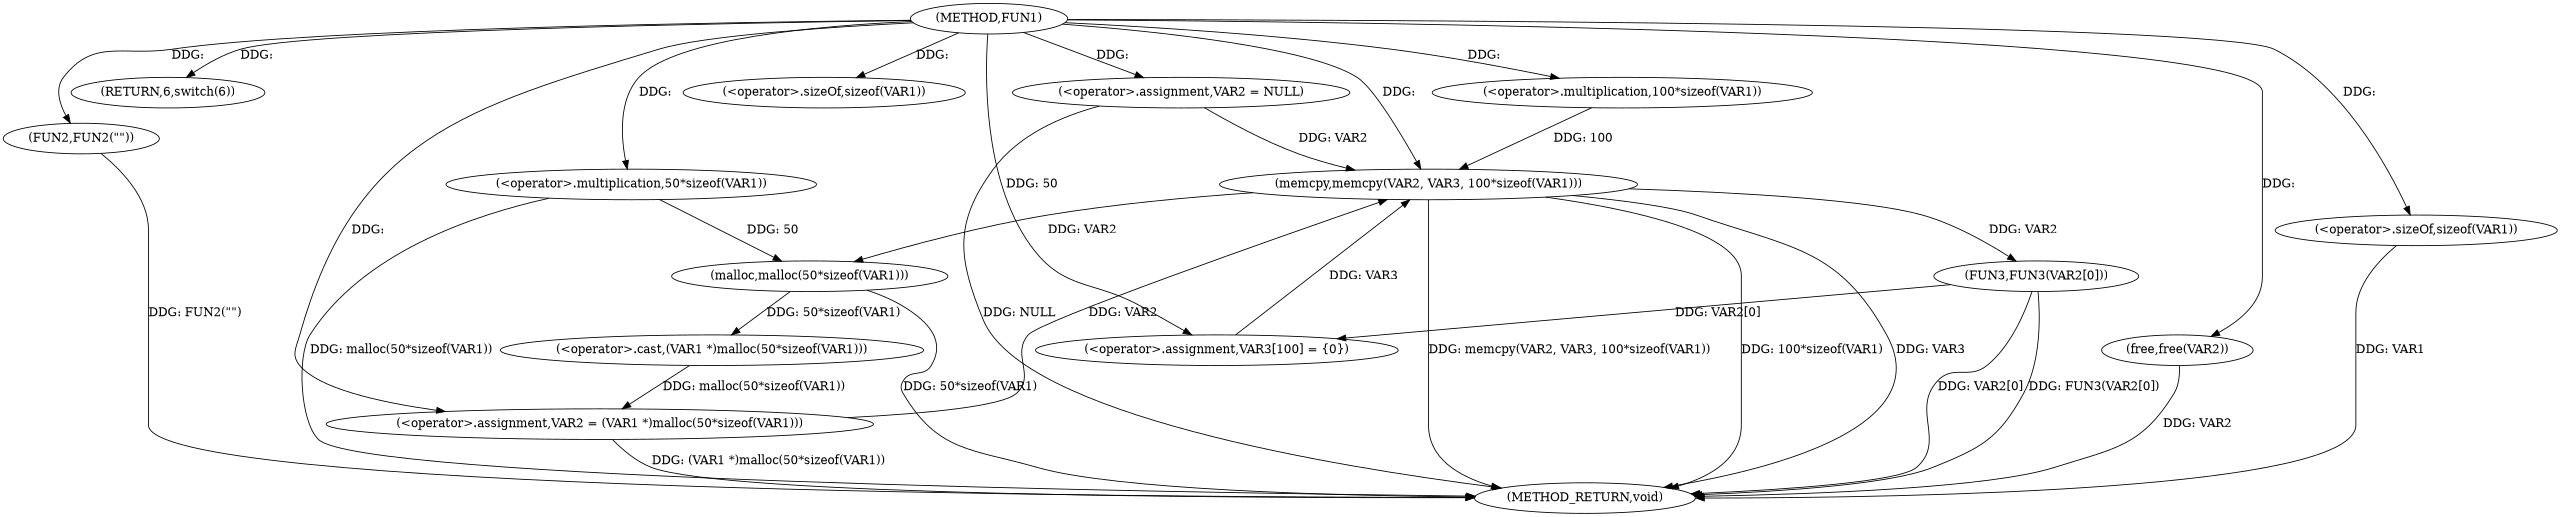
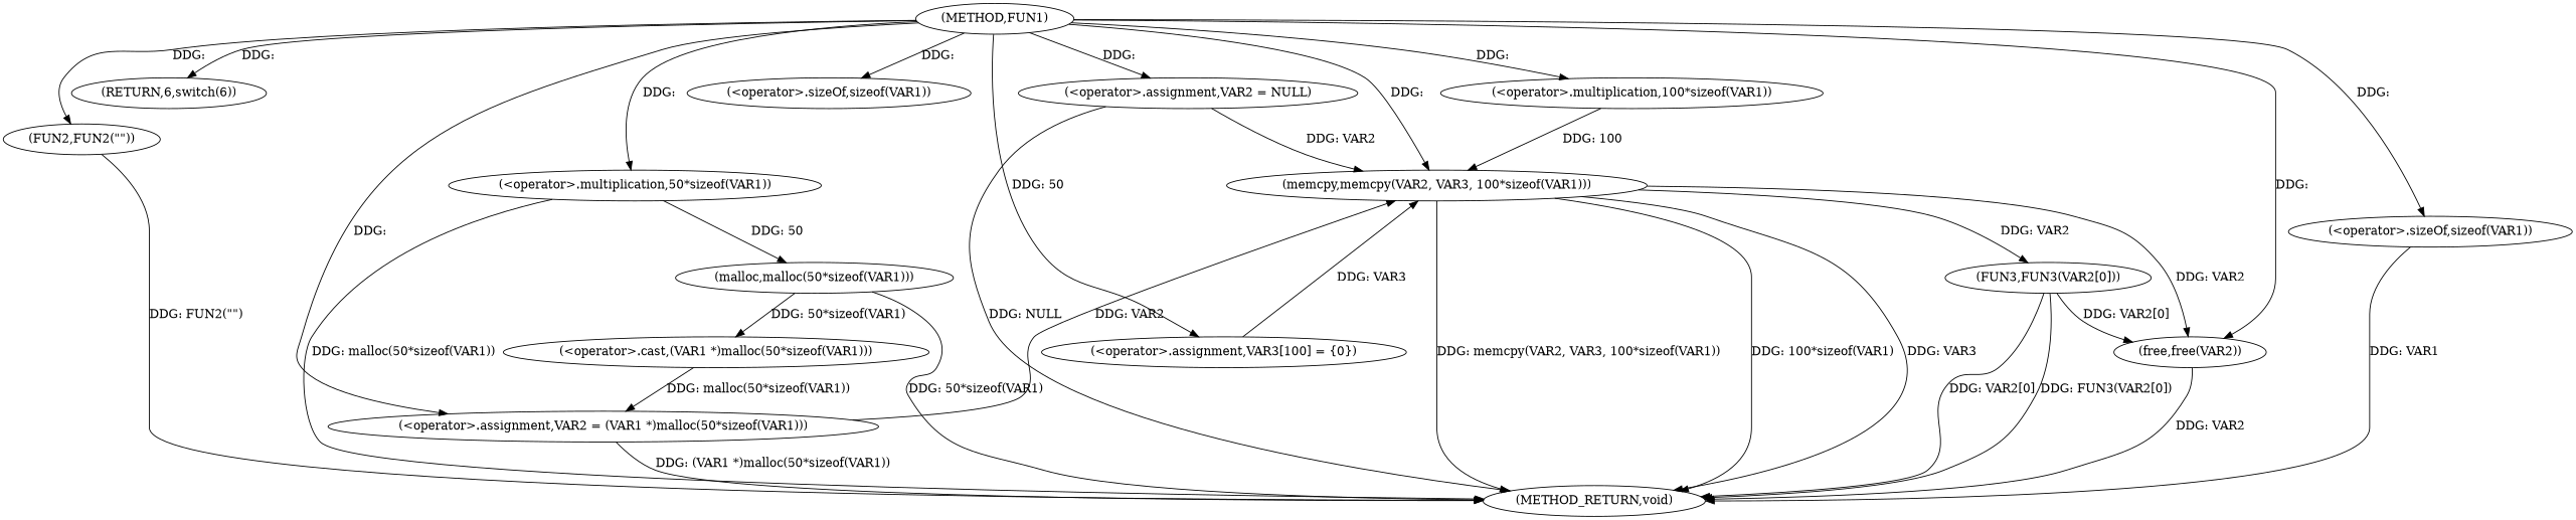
  digraph {
    n1 [label="(METHOD,FUN1)"]
    n2 [label="(<operator>.assignment,VAR2 = NULL)"]
    n3 [label="(RETURN,6,switch(6))"]
    n4 [label="(<operator>.assignment,VAR2 = (VAR1 *)malloc(50*sizeof(VAR1)))"]
    n5 [label="(<operator>.multiplication,50*sizeof(VAR1))"]
    n6 [label="(<operator>.sizeOf,sizeof(VAR1))"]
    n7 [label="(FUN2,FUN2(\"\"))"]
    n8 [label="(<operator>.assignment,VAR3[100] = {0})"]
    n9 [label="(memcpy,memcpy(VAR2, VAR3, 100*sizeof(VAR1)))"]
    n10 [label="(<operator>.multiplication,100*sizeof(VAR1))"]
    n11 [label="(<operator>.sizeOf,sizeof(VAR1))"]
    n12 [label="(free,free(VAR2))"]
    n13 [label="(METHOD_RETURN,void)"]
    n14 [label="(malloc,malloc(50*sizeof(VAR1)))"]
    n15 [label="(FUN3,FUN3(VAR2[0]))"]
    n16 [label="(<operator>.cast,(VAR1 *)malloc(50*sizeof(VAR1)))"]
    n1 -> n2 [label="DDG: "]
    n1 -> n3 [label="DDG: "]
    n1 -> n4 [label="DDG: "]
    n1 -> n5 [label="DDG: "]
    n1 -> n6 [label="DDG: "]
    n1 -> n7 [label="DDG: "]
    n1 -> n8 [label="DDG: 50"]
    n1 -> n9 [label="DDG: "]
    n1 -> n10 [label="DDG: "]
    n1 -> n11 [label="DDG: "]
    n1 -> n12 [label="DDG: "]
    n2 -> n9 [label="DDG: VAR2"]
    n2 -> n13 [label="DDG: NULL"]
    n4 -> n9 [label="DDG: VAR2"]
    n4 -> n13 [label="DDG: (VAR1 *)malloc(50*sizeof(VAR1))"]
    n5 -> n13 [label="DDG: malloc(50*sizeof(VAR1))"]
    n5 -> n14 [label="DDG: 50"]
    n7 -> n13 [label="DDG: FUN2(\"\")"]
    n8 -> n9 [label="DDG: VAR3"]
-   n9 -> n14 [label="DDG: VAR2"]
+   n9 -> n12 [label="DDG: VAR2"]
    n9 -> n13 [label="DDG: memcpy(VAR2, VAR3, 100*sizeof(VAR1))"]
    n9 -> n13 [label="DDG: 100*sizeof(VAR1)"]
    n9 -> n13 [label="DDG: VAR3"]
    n9 -> n15 [label="DDG: VAR2"]
    n10 -> n9 [label="DDG: 100"]
    n11 -> n13 [label="DDG: VAR1"]
    n12 -> n13 [label="DDG: VAR2"]
    n14 -> n13 [label="DDG: 50*sizeof(VAR1)"]
    n14 -> n16 [label="DDG: 50*sizeof(VAR1)"]
-   n15 -> n8 [label="DDG: VAR2[0]"]
+   n15 -> n12 [label="DDG: VAR2[0]"]
    n15 -> n13 [label="DDG: VAR2[0]"]
    n15 -> n13 [label="DDG: FUN3(VAR2[0])"]
    n16 -> n4 [label="DDG: malloc(50*sizeof(VAR1))"]
  }
